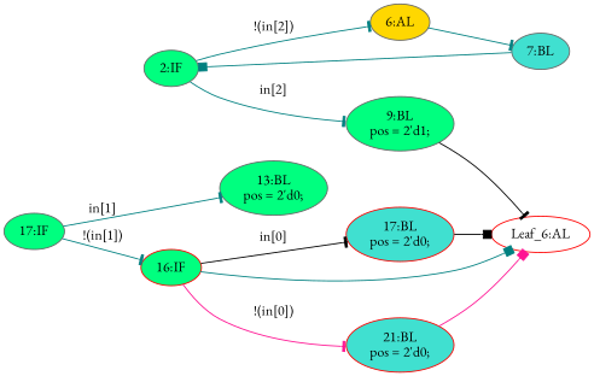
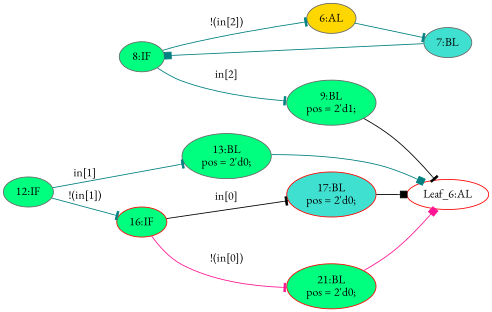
  strict digraph {
    fontname="EB Garamond"
    rankdir=LR
    node [color=gray40 fillcolor=springgreen fontname="EB Garamond" statements="[]" style=filled typ=Block]
    edge [arrowhead=tee color=teal cond="['in']" fontname="EB Garamond" lineno=None]
    n1 [ast="<pyverilog.vparser.ast.IfStatement object at 0x7f7b6c10fa10>" color=red label="16:IF" typ=IfStatement]
-   n2 [ast="<pyverilog.vparser.ast.Block object at 0x7f7b6c10fb50>" color=red fillcolor=turquoise label="21:BL\npos = 2'd0;" statements="[<pyverilog.vparser.ast.BlockingSubstitution object at 0x7f7b6c10fb90>]"]
+   n2 [ast="<pyverilog.vparser.ast.Block object at 0x7f7b6c10fb50>" color=red label="21:BL\npos = 2'd0;" statements="[<pyverilog.vparser.ast.BlockingSubstitution object at 0x7f7b6c10fb90>]"]
    n3 [ast="<pyverilog.vparser.ast.Block object at 0x7f7b6c10fd50>" color=red fillcolor=turquoise label="17:BL\npos = 2'd0;" statements="[<pyverilog.vparser.ast.BlockingSubstitution object at 0x7f7b6c10fd90>]"]
    n4 [color=red def_var="['pos']" label="Leaf_6:AL" fillcolor="" statements="" style="" typ=""]
-   n5 [ast="<pyverilog.vparser.ast.IfStatement object at 0x7f7b6a97a2d0>" label="2:IF" typ=IfStatement]
+   n5 [ast="<pyverilog.vparser.ast.IfStatement object at 0x7f7b6a97a2d0>" label="8:IF" typ=IfStatement]
    n6 [ast="<pyverilog.vparser.ast.Block object at 0x7f7b6a97a550>" label="9:BL\npos = 2'd1;" statements="[<pyverilog.vparser.ast.BlockingSubstitution object at 0x7f7b6a97aad0>]"]
    n7 [ast="<pyverilog.vparser.ast.Always object at 0x7f7b6c10f1d0>" clk_sens=False fillcolor=gold label="6:AL" sens="[]" typ=Always use_var="['in']"]
-   n8 [ast="<pyverilog.vparser.ast.IfStatement object at 0x7f7b6c10ff90>" label="17:IF" typ=IfStatement]
+   n8 [ast="<pyverilog.vparser.ast.IfStatement object at 0x7f7b6c10ff90>" label="12:IF" typ=IfStatement]
    n9 [ast="<pyverilog.vparser.ast.Block object at 0x7f7b6c10ffd0>" label="13:BL\npos = 2'd0;" statements="[<pyverilog.vparser.ast.BlockingSubstitution object at 0x7f7b6c10a050>]"]
    n10 [ast="<pyverilog.vparser.ast.Block object at 0x7f7b6a97aed0>" fillcolor=turquoise label="7:BL"]
    n1 -> n2 [color=deeppink label="!(in[0])" lineno=16]
    n1 -> n3 [color=black label="in[0]" lineno=16]
    n2 -> n4 [arrowhead=box color=deeppink cond="[]"]
    n3 -> n4 [arrowhead=box color=black cond="[]"]
    n5 -> n6 [label="in[2]" lineno=8]
    n5 -> n7 [label="!(in[2])" lineno=8]
    n6 -> n4 [color=black cond="[]"]
    n7 -> n10 [cond="[]"]
    n8 -> n1 [label="!(in[1])" lineno=12]
    n8 -> n9 [label="in[1]" lineno=12]
-   n1 -> n4 [arrowhead=box cond="[]"]
+   n9 -> n4 [arrowhead=box cond="[]"]
    n10 -> n5 [arrowhead=box cond="[]"]
  }
